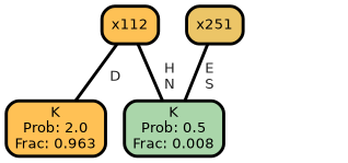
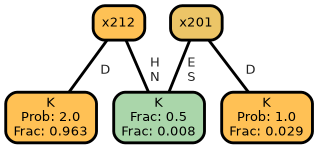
  graph {
    ranksep="0 equally"
    splines=straight
    node [color=black fillcolor="#ffc155" fontcolor=black fontname=helvetica penwidth=3 shape=box style="filled, rounded"]
    edge [color=black fontcolor=grey14 fontname=helvetica fontweight=bold penwidth=3]
    n1 [label="K\nProb: 2.0\nFrac: 0.963"]
-   n2 [fillcolor="#fec155" label=x112]
-   n3 [fillcolor="#aad6aa" label="K\nProb: 0.5\nFrac: 0.008"]
-   n4 [fillcolor="#ecc567" label=x251]
+   n2 [fillcolor="#fec155" label=x212]
+   n3 [fillcolor="#aad6aa" label="K\nFrac: 0.5\nFrac: 0.008"]
+   n4 [fillcolor="#ecc567" label=x201]
+   n5 [label="K\nProb: 1.0\nFrac: 0.029"]
    subgraph sub_1 {
      rank=same
    }
    n2 -- n1 [label=" D"]
    n2 -- n3 [label=" H\n N"]
    n4 -- n3 [label=" E\n S"]
+   n4 -- n5 [label=" D"]
  }
